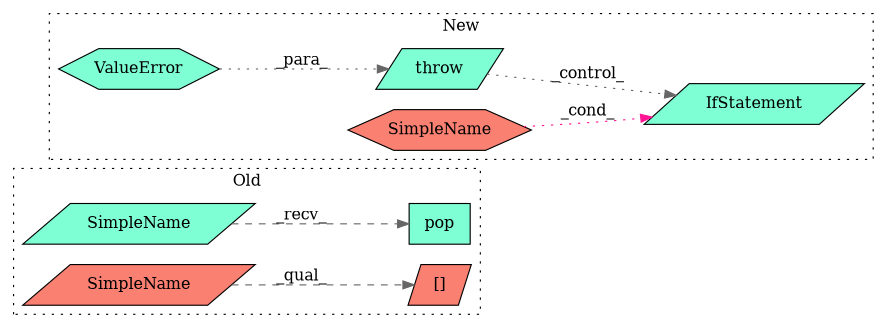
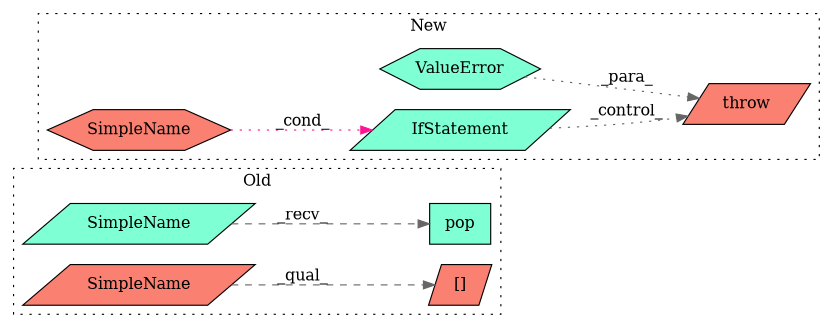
  digraph {
    rankdir=LR
    node [a=42 fillcolor=aquamarine l=13 shape=parallelogram style=filled]
    edge [color=gray40 style=dotted]
    n1 [a=32 l="4,1" label=pop s="7530,7535" shape=box]
    n2 [a=2 fillcolor=salmon l="14,1" label="[]" s="7204,7219"]
    n3 [label=SimpleName s=7516]
    n4 [fillcolor=salmon label=SimpleName s=7204]
-   n5 [a=53 l=6 label=throw s=7924]
+   n5 [a=53 fillcolor=salmon l=6 label=throw s=7924]
    n6 [a=25 l="4,2" label=IfStatement s="7867,7906"]
    n7 [a=32 l="11,1" label=ValueError s="7930,7995" shape=hexagon]
    n8 [fillcolor=salmon label=SimpleName shape=hexagon l=""]
    subgraph cluster_1 {
      label=Old
      style=dotted
      n1
      n2
      n3
      n4
    }
    subgraph cluster_2 {
      label=New
      style=dotted
      n5
      n6
      n7
      n8
    }
    n3 -> n1 [label=_recv_ style=dashed]
    n4 -> n2 [label=_qual_ style=dashed]
-   n5 -> n6 [label=_control_]
+   n6 -> n5 [label=_control_]
    n7 -> n5 [label=_para_]
    n8 -> n6 [color=deeppink label=_cond_]
  }
